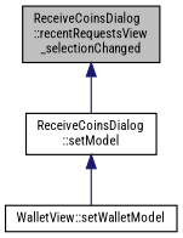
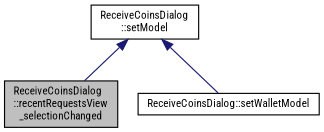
  digraph {
    fontname="Roboto Condensed"
    rankdir=TB
    node [color=black fillcolor=white fontname="Roboto Condensed" fontsize=10 shape=record style=filled]
    edge [color=midnightblue dir=back fontname="Roboto Condensed" fontsize=10 labelfontname=Helvetica labelfontsize=10 style=solid]
    n1 [fillcolor=grey75 fontcolor=black height=0.2 label="ReceiveCoinsDialog\l::recentRequestsView\l_selectionChanged" width=0.4]
    n2 [height=0.2 label="ReceiveCoinsDialog\l::setModel" width=0.4]
-   n3 [height=0.2 label="WalletView::setWalletModel" width=0.4]
-   n1 -> n2
+   n3 [height=0.2 label="ReceiveCoinsDialog::setWalletModel" width=0.4]
+   n2 -> n1
    n2 -> n3
  }
